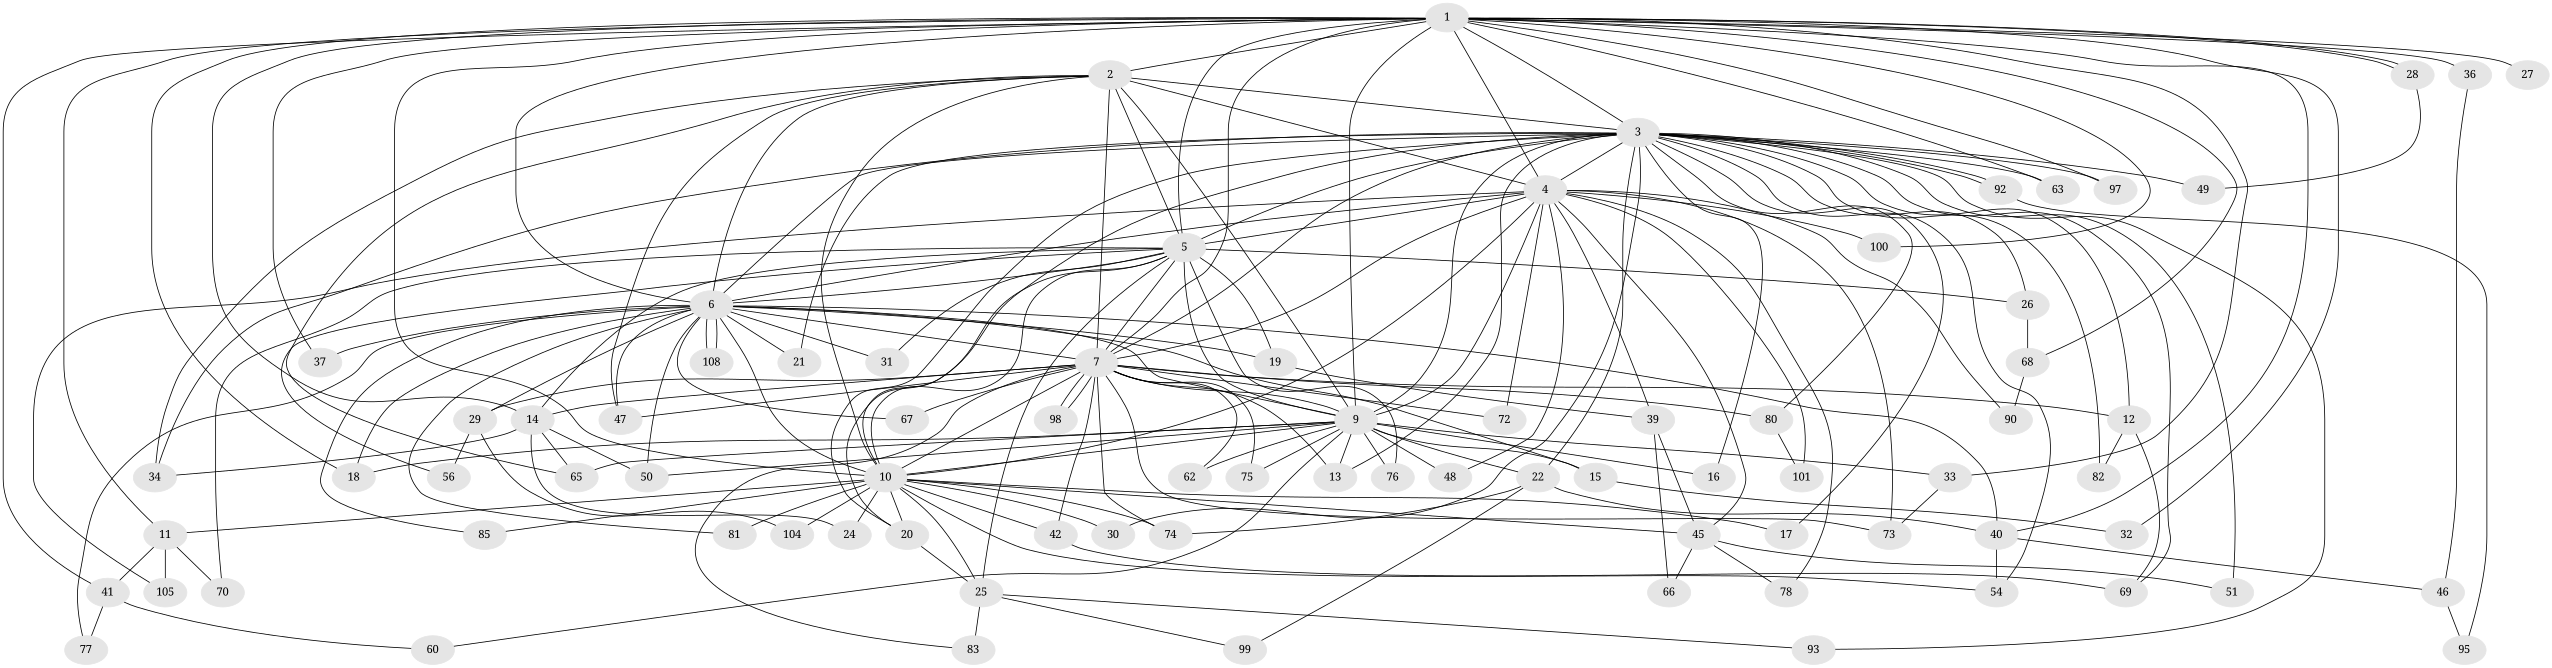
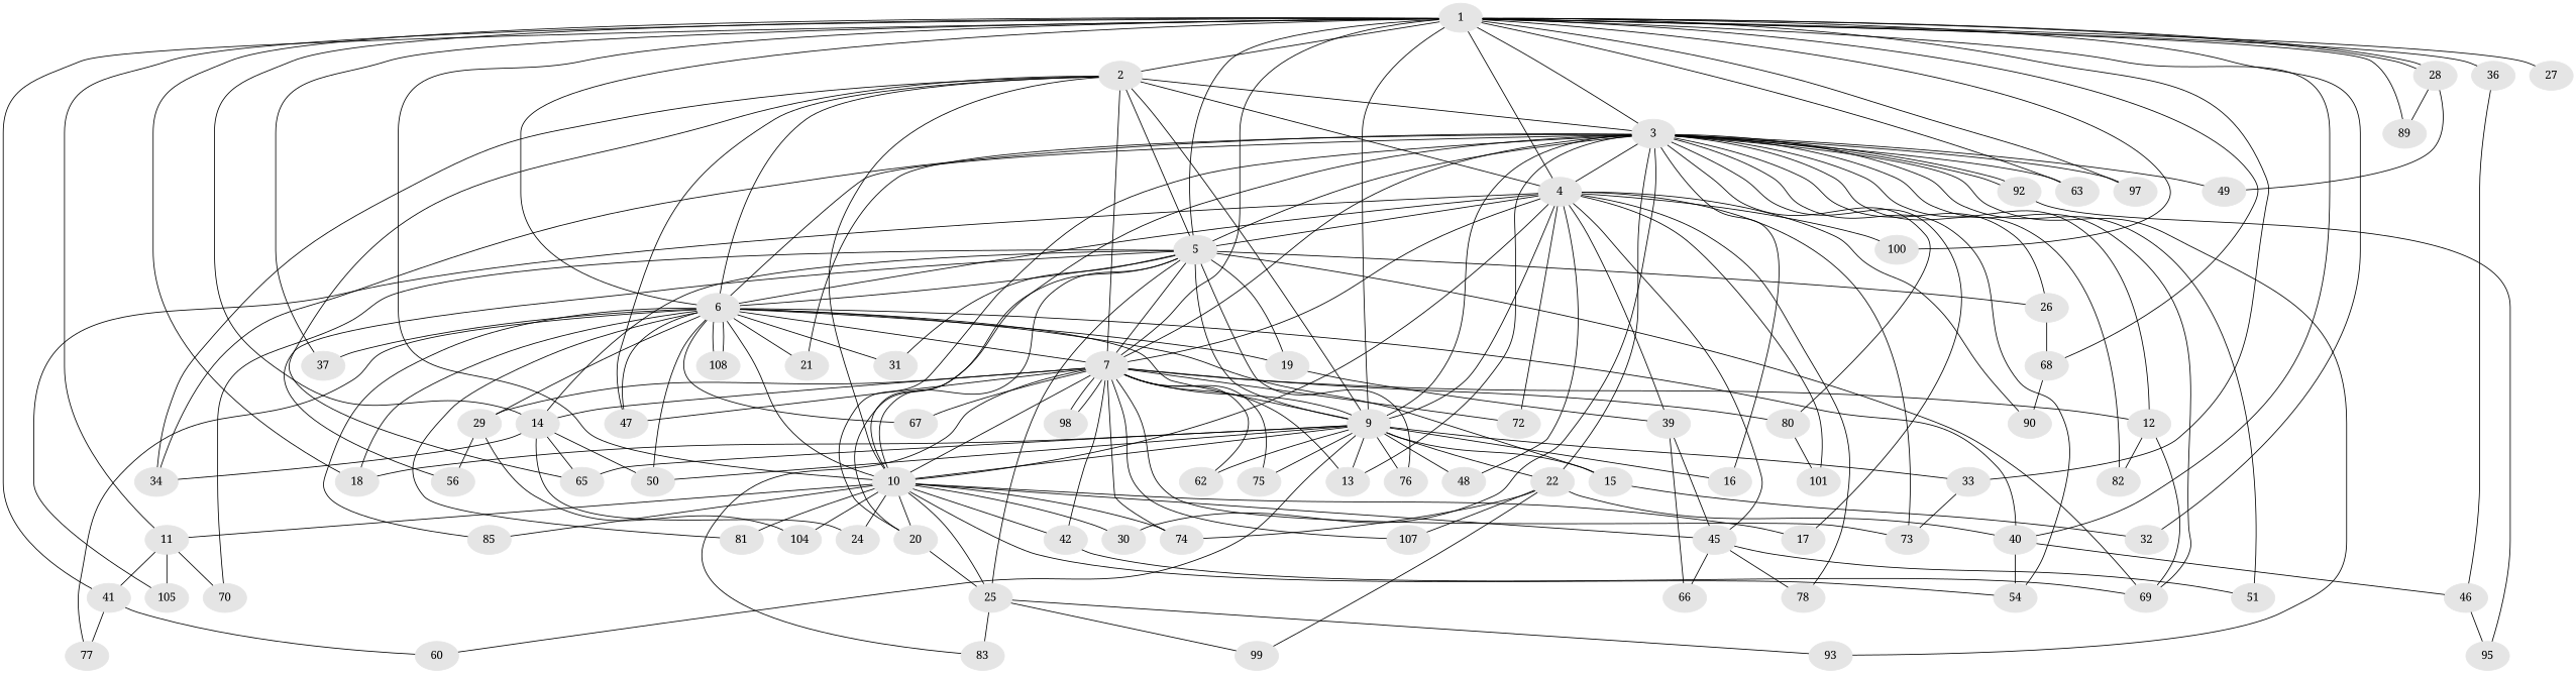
  graph {
    fontname="Noto Serif"
    node [color=gray90 fontname="Noto Serif" style=filled]
    edge [fontname="Noto Serif"]
    1 [super="+8"]
    2 [super="+103"]
    3 [super="+94"]
    4 [super="+35"]
    5 [super="+23"]
    6 [super="+87"]
    7 [super="+43"]
    9 [super="+61"]
    10 [super="+38"]
    11
    14 [super="+88"]
    18 [super="+52"]
    27
    28
    32
    33
    36
    37
    40 [super="+44"]
    41 [super="+55"]
    63
    68
+   89
    97
    100
    34 [super="+53"]
    47 [super="+96"]
    65 [super="+91"]
    12
    13 [super="+58"]
    16
    17
    20
    21
    22 [super="+71"]
    26
    30
    49
    51
    54 [super="+59"]
    69 [super="+84"]
    80
    82
    92
    93
    39
    45 [super="+64"]
    48
    72
    73 [super="+106"]
    78
    90
    101
    105
    19
    25 [super="+57"]
    31
    56
    70
    76
    15
    29
    50 [super="+102"]
    67
    77
    81
    85
    108
    42
    62
    74
    75
    83
    98
+   107
    60
    24
    104
    46 [super="+79"]
    99
    95
    66
    1 -- 2 [weight=2]
    1 -- 3 [weight=2]
    1 -- 4 [weight=2]
    1 -- 5 [weight=2]
    1 -- 6 [weight=2]
    1 -- 7 [weight=2]
    1 -- 9 [weight=2]
    1 -- 10 [weight=2]
    1 -- 11
    1 -- 14
    1 -- 18
    1 -- 27 [weight=2]
    1 -- 28
    1 -- 28
    1 -- 32
    1 -- 33
    1 -- 36 [weight=2]
    1 -- 37
    1 -- 40
    1 -- 41 [weight=2]
    1 -- 63
    1 -- 68
+   1 -- 89
    1 -- 97
    1 -- 100
    2 -- 3
    2 -- 4
    2 -- 5
    2 -- 6
    2 -- 7
    2 -- 9 [weight=2]
    2 -- 10
    2 -- 34
    2 -- 47
    2 -- 65
    3 -- 4 [weight=2]
    3 -- 5
    3 -- 6
    3 -- 7
    3 -- 9
    3 -- 10
    3 -- 63
    3 -- 97
    3 -- 34
    3 -- 12
    3 -- 13
    3 -- 16
    3 -- 17
    3 -- 20
    3 -- 21
    3 -- 22 [weight=2]
    3 -- 26
    3 -- 30
    3 -- 49
    3 -- 51
    3 -- 54
    3 -- 69
    3 -- 80
    3 -- 82
    3 -- 92
    3 -- 92
    3 -- 93
    4 -- 5
    4 -- 6
    4 -- 7 [weight=2]
    4 -- 9
    4 -- 10
    4 -- 100
    4 -- 39
    4 -- 45
    4 -- 48
    4 -- 72
    4 -- 73
    4 -- 78
    4 -- 90
    4 -- 101
    4 -- 105
    5 -- 6
    5 -- 7 [weight=2]
    5 -- 9
    5 -- 10
    5 -- 14
    5 -- 20
    5 -- 26
+   5 -- 69
    5 -- 19
    5 -- 25
    5 -- 31
    5 -- 56
    5 -- 70
    5 -- 76
    6 -- 7
    6 -- 9
    6 -- 10
    6 -- 18
    6 -- 37
    6 -- 40
    6 -- 47
    6 -- 21
    6 -- 19
    6 -- 31
    6 -- 15
    6 -- 29
    6 -- 50
    6 -- 67
    6 -- 77
    6 -- 81
    6 -- 85
    6 -- 108
    6 -- 108
    7 -- 9
    7 -- 10
    7 -- 14
    7 -- 47
    7 -- 12
    7 -- 13
    7 -- 80
    7 -- 72
    7 -- 73
    7 -- 29
    7 -- 67
    7 -- 42
    7 -- 62
    7 -- 74
    7 -- 75
    7 -- 83
    7 -- 98
    7 -- 98
+   7 -- 107
    9 -- 10
    9 -- 18
    9 -- 33
    9 -- 65
    9 -- 13
    9 -- 16
    9 -- 22
    9 -- 48
    9 -- 76
    9 -- 15
    9 -- 50
    9 -- 62
    9 -- 75
    9 -- 60
    10 -- 11
    10 -- 17
    10 -- 20
    10 -- 30
    10 -- 54
    10 -- 45
    10 -- 25
    10 -- 81
    10 -- 85
    10 -- 42
    10 -- 74
    10 -- 24
    10 -- 104
    11 -- 41
    11 -- 105
    11 -- 70
    14 -- 34
    14 -- 65
    14 -- 50
    14 -- 24
+   28 -- 89
    28 -- 49
    33 -- 73
    36 -- 46
    40 -- 54
    40 -- 46
    41 -- 77
    41 -- 60
    68 -- 90
    12 -- 69
    12 -- 82
    20 -- 25
    22 -- 40
    22 -- 74
+   22 -- 107
    22 -- 99
    26 -- 68
    80 -- 101
    92 -- 95
    39 -- 45
    39 -- 66
    45 -- 51
    45 -- 78
    45 -- 66
    19 -- 39
    25 -- 93
    25 -- 83
    25 -- 99
    15 -- 32
    29 -- 56
    29 -- 104
    42 -- 69
    46 -- 95
  }
